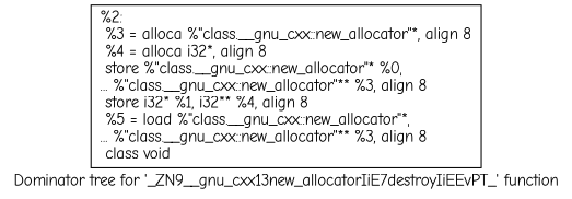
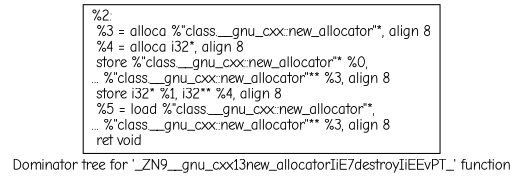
  digraph {
    label="Dominator tree for '_ZN9__gnu_cxx13new_allocatorIiE7destroyIiEEvPT_' function"
    rankdir=LR
    fontname="Comic Neue"
-   n1 [label="{%2:\l  %3 = alloca %\"class.__gnu_cxx::new_allocator\"*, align 8\l  %4 = alloca i32*, align 8\l  store %\"class.__gnu_cxx::new_allocator\"* %0,\l... %\"class.__gnu_cxx::new_allocator\"** %3, align 8\l  store i32* %1, i32** %4, align 8\l  %5 = load %\"class.__gnu_cxx::new_allocator\"*,\l... %\"class.__gnu_cxx::new_allocator\"** %3, align 8\l  class void\l}" shape=record fontname="Comic Neue"]
+   n1 [label="{%2:\l  %3 = alloca %\"class.__gnu_cxx::new_allocator\"*, align 8\l  %4 = alloca i32*, align 8\l  store %\"class.__gnu_cxx::new_allocator\"* %0,\l... %\"class.__gnu_cxx::new_allocator\"** %3, align 8\l  store i32* %1, i32** %4, align 8\l  %5 = load %\"class.__gnu_cxx::new_allocator\"*,\l... %\"class.__gnu_cxx::new_allocator\"** %3, align 8\l  ret void\l}" shape=record fontname="Comic Neue"]
  }
